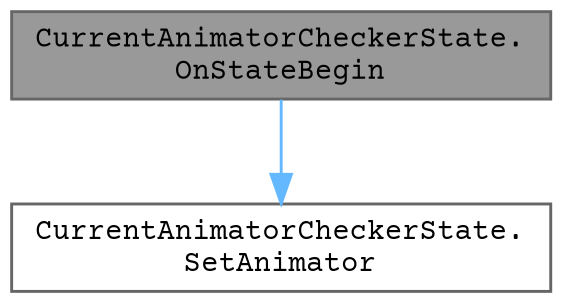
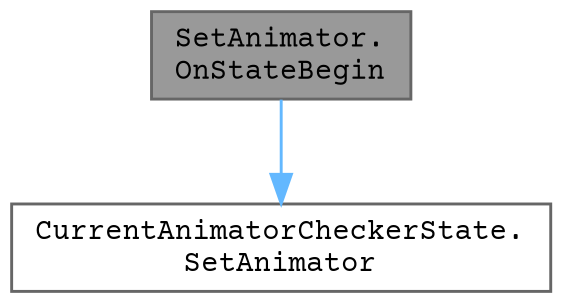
  digraph {
    rankdir=TB
    fontname="Courier Prime"
    node [fontname="Courier Prime" fontsize=10 shape=box style=filled]
-   n1 [color=gray40 fillcolor=grey60 fontcolor=black height=0.2 label="CurrentAnimatorCheckerState.\lOnStateBegin" width=0.4]
+   n1 [color=gray40 fillcolor=grey60 fontcolor=black height=0.2 label="SetAnimator.\lOnStateBegin" width=0.4]
    n2 [color=grey40 fillcolor=white height=0.2 label="CurrentAnimatorCheckerState.\lSetAnimator" width=0.4]
    n1 -> n2 [color=steelblue1 fontname="Courier Prime" fontsize=10 labelfontname=Helvetica labelfontsize=10 style=solid]
  }
